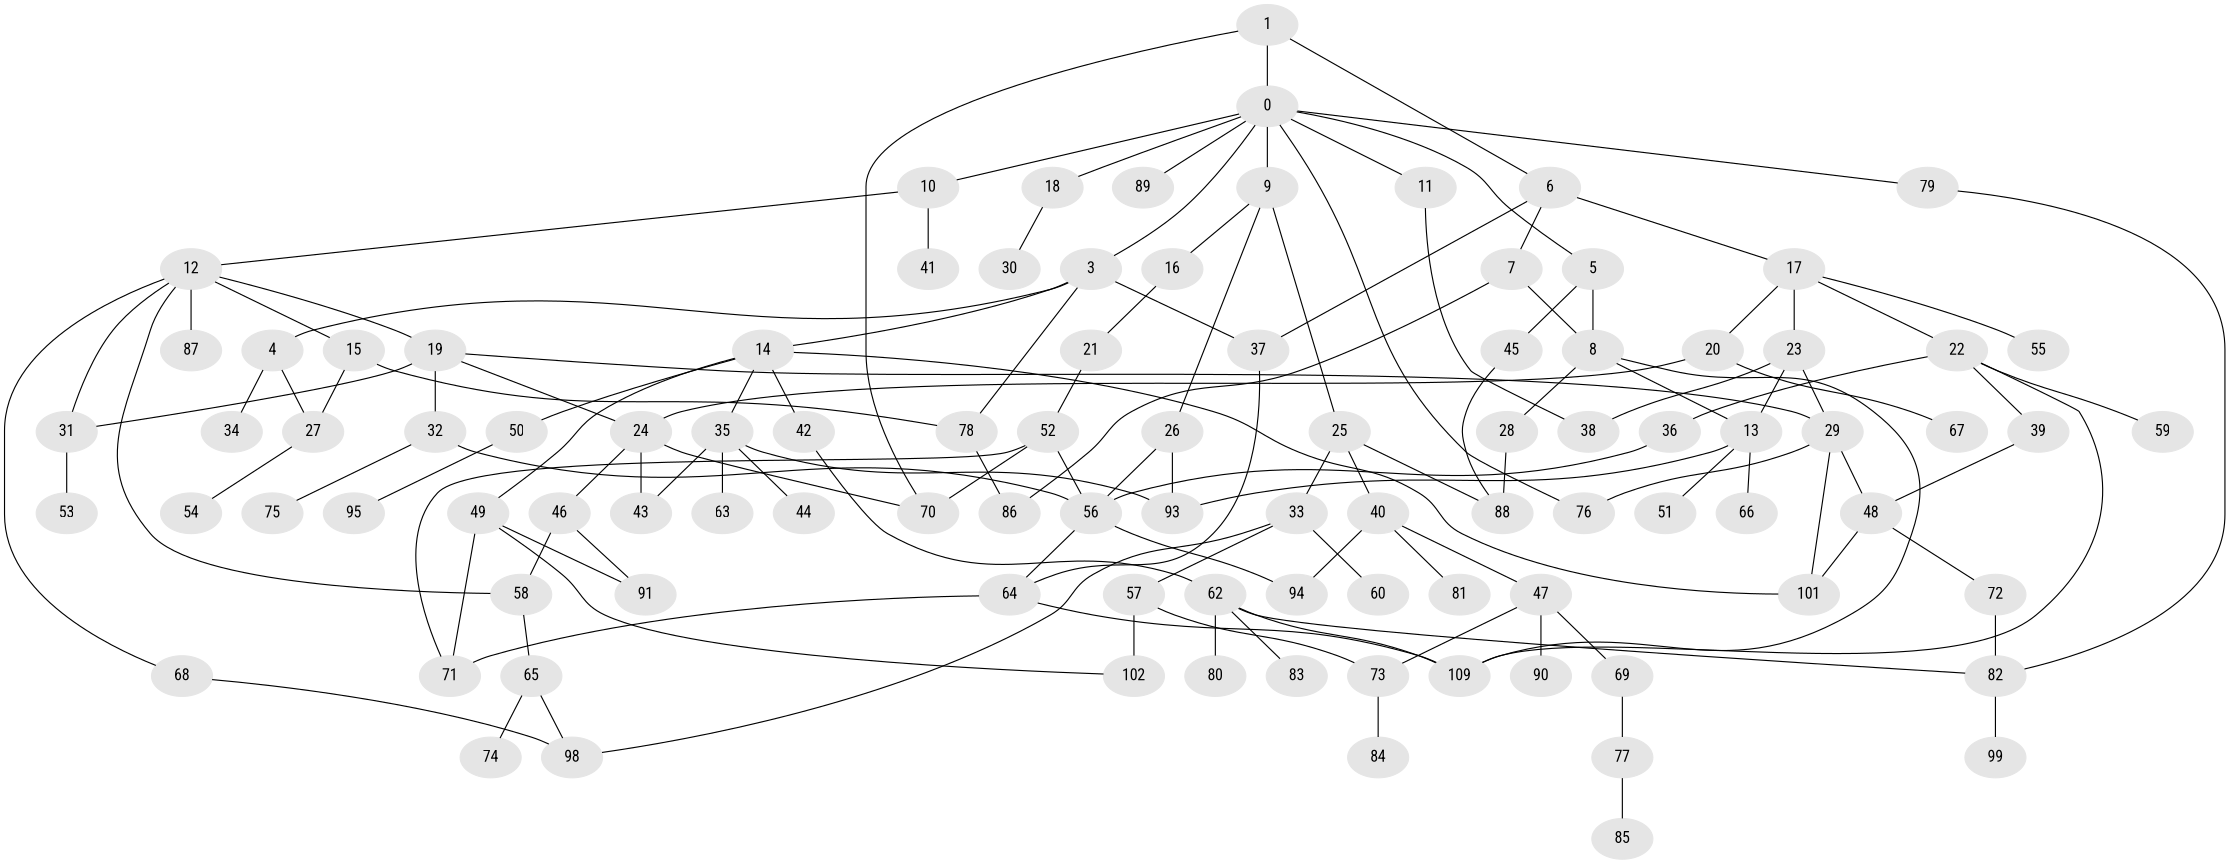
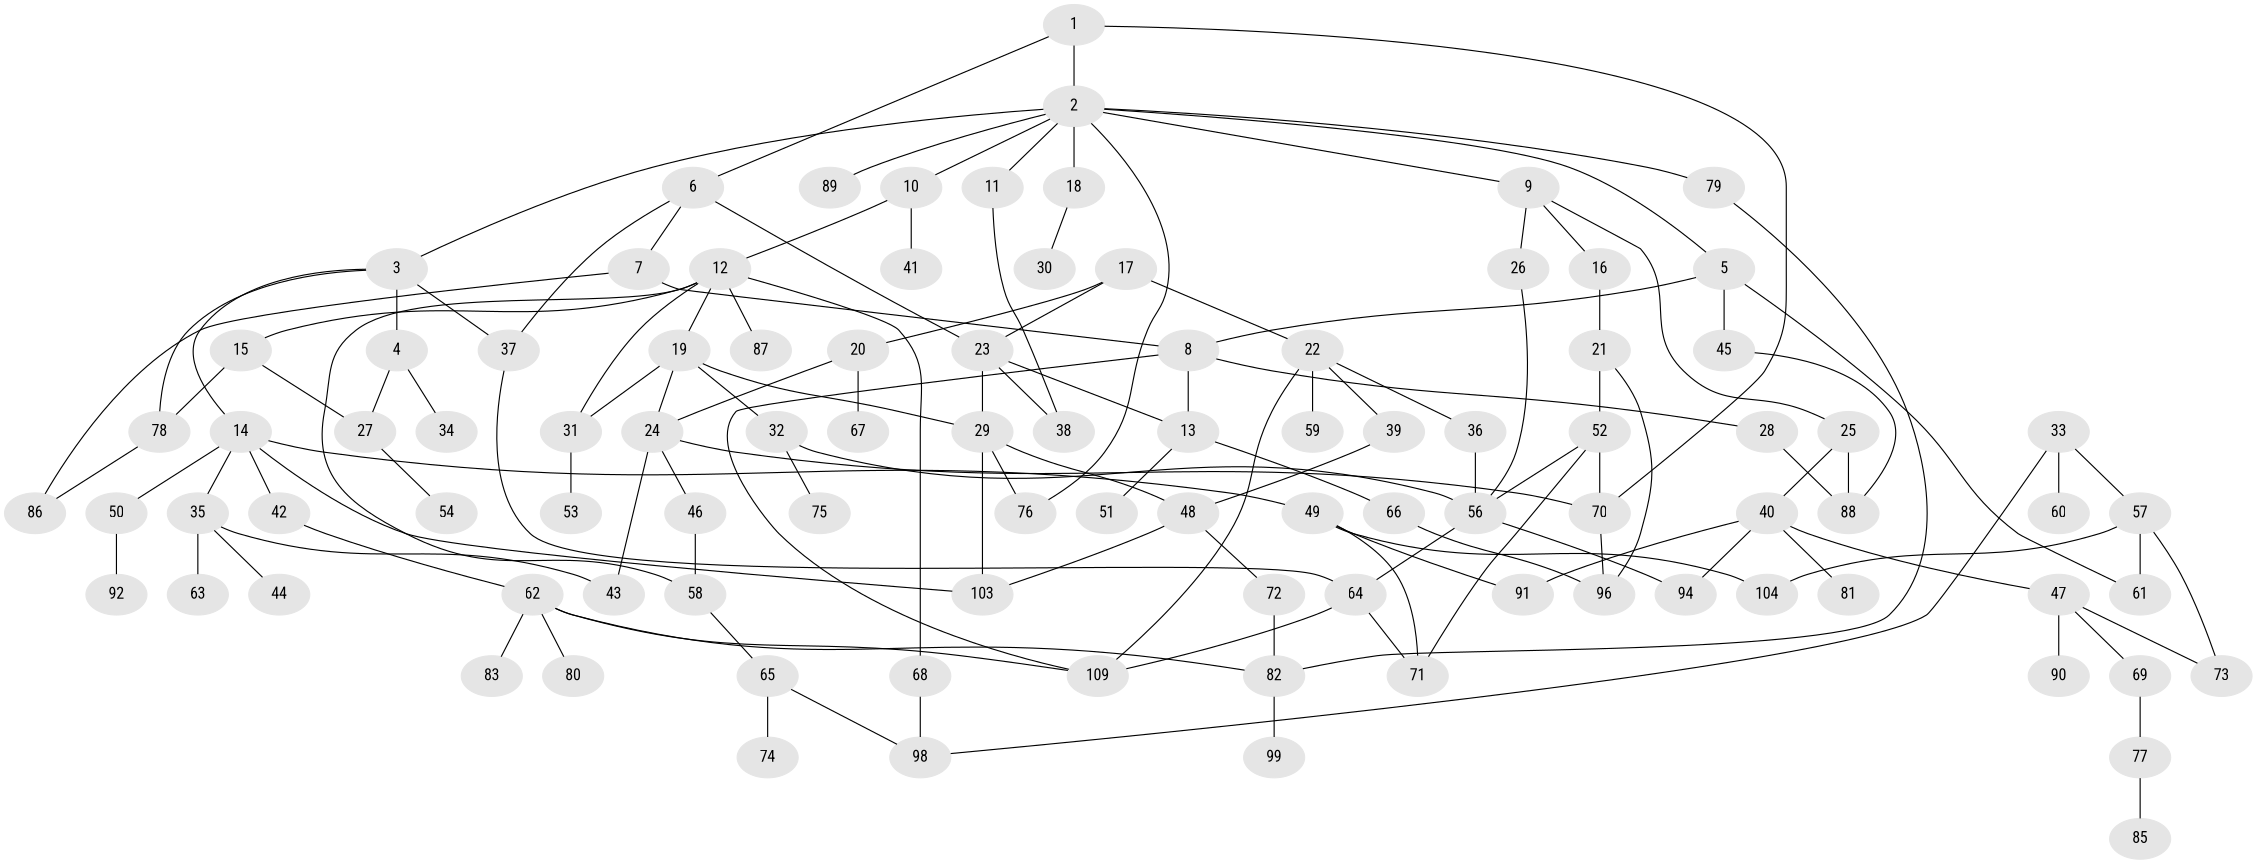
  graph {
    fontname="Roboto Condensed"
    node [color=gray90 fontname="Roboto Condensed" style=filled]
    edge [fontname="Roboto Condensed"]
    1
-   2 [label=0]
+   2
    6
    70
    3
    5
    9
    10
    11
    18
    76
    79
    89
    37
    7
    17
+   96
    4
    14
    78
    8
    45
+   61
    16
    25
    26
    12
    41
    38
    30
    82
    27
    34
    35
    42
    49
    50
-   101
+   101 [label=103]
    64
    86
    54
    13
    28
    n44 [label=109]
    88
    20
    22
    23
-   55
    51
    66
-   93
    21
    33
    40
    56
    15
    19
    31
    58
    68
    87
    24
    29
    32
    53
    65
    98
    43
    44
    63
    62
    91
    71
-   102
-   92 [label=95]
+   102 [label=104]
+   92
    52
    67
    36
    39
    59
    46
    48
    75
    57
    60
    47
    81
    94
    72
    73
    69
    90
    80
    83
    77
-   84
    74
    99
    85
    1 -- 2
    1 -- 6
    1 -- 70
    2 -- 3
    2 -- 5
    2 -- 9
    2 -- 10
    2 -- 11
    2 -- 18
    2 -- 76
    2 -- 79
    2 -- 89
    6 -- 37
    6 -- 7
-   6 -- 17
+   6 -- 23
+   70 -- 96
    3 -- 37
    3 -- 4
    3 -- 14
    3 -- 78
    5 -- 8
    5 -- 45
+   5 -- 61
    9 -- 16
    9 -- 25
    9 -- 26
    10 -- 12
    10 -- 41
    11 -- 38
    18 -- 30
    79 -- 82
    37 -- 64
    7 -- 8
    7 -- 86
    17 -- 20
    17 -- 22
    17 -- 23
-   17 -- 55
    4 -- 27
    4 -- 34
    14 -- 35
    14 -- 42
    14 -- 49
    14 -- 50
    14 -- 101
    78 -- 86
    8 -- 13
    8 -- 28
    8 -- n44
    45 -- 88
    16 -- 21
    25 -- 88
-   25 -- 33
    25 -- 40
-   26 -- 93
    26 -- 56
    12 -- 15
    12 -- 19
    12 -- 31
    12 -- 58
    12 -- 68
    12 -- 87
    82 -- 99
    27 -- 54
-   35 -- 93
    35 -- 43
    35 -- 44
    35 -- 63
    42 -- 62
    49 -- 91
    49 -- 71
    49 -- 102
    50 -- 92
    64 -- n44
    64 -- 71
    13 -- 51
    13 -- 66
-   13 -- 93
    28 -- 88
    20 -- 24
    20 -- 67
    22 -- n44
    22 -- 36
    22 -- 39
    22 -- 59
    23 -- 38
    23 -- 13
    23 -- 29
+   66 -- 96
+   21 -- 96
    21 -- 52
    33 -- 98
    33 -- 57
    33 -- 60
-   46 -- 91
+   40 -- 91
    40 -- 47
    40 -- 81
    40 -- 94
    56 -- 64
    56 -- 94
    15 -- 78
    15 -- 27
    19 -- 31
    19 -- 24
    19 -- 29
    19 -- 32
    31 -- 53
    58 -- 65
    68 -- 98
    24 -- 70
    24 -- 43
    24 -- 46
    29 -- 76
    29 -- 101
    29 -- 48
    32 -- 56
    32 -- 75
    65 -- 98
    65 -- 74
    62 -- 82
    62 -- n44
    62 -- 80
    62 -- 83
    52 -- 70
    52 -- 56
    52 -- 71
    36 -- 56
    39 -- 48
    46 -- 58
    48 -- 101
    48 -- 72
+   57 -- 61
    57 -- 102
    57 -- 73
    47 -- 73
    47 -- 69
    47 -- 90
    72 -- 82
-   73 -- 84
    69 -- 77
    77 -- 85
  }
